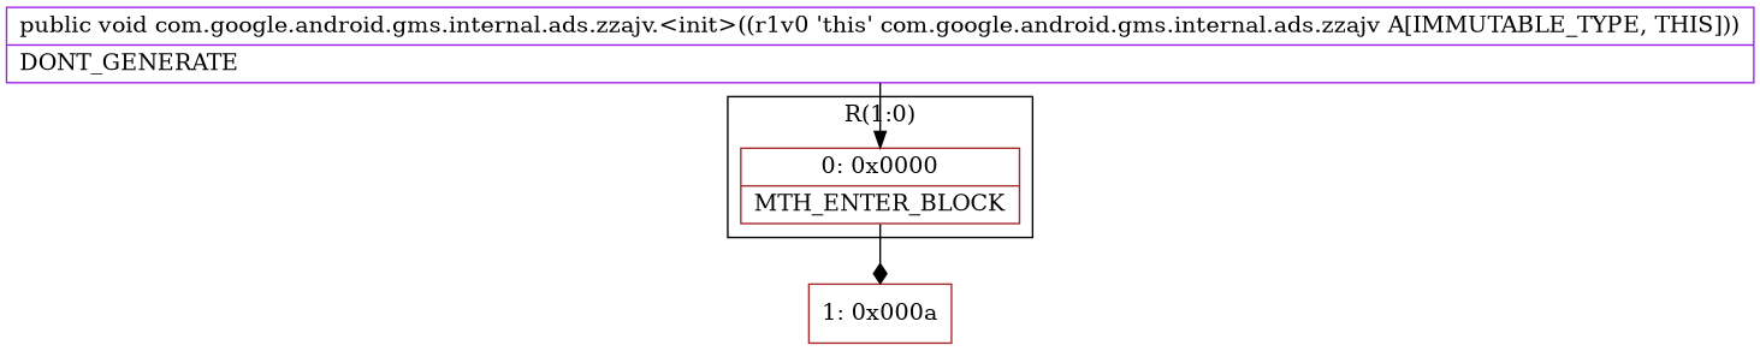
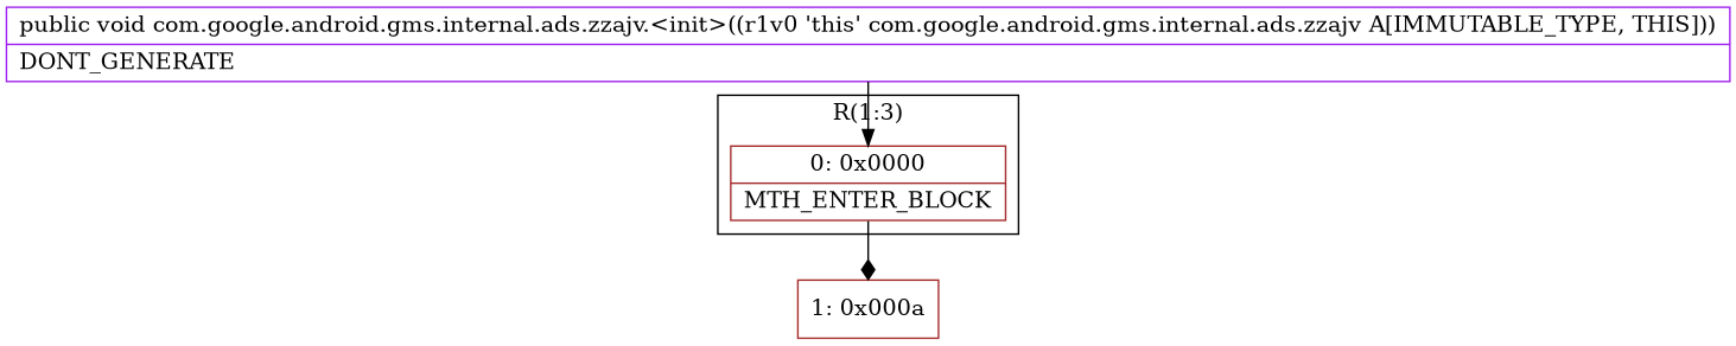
  digraph {
    node [color=brown shape=record]
    n1 [label="{0\:\ 0x0000|MTH_ENTER_BLOCK\l}"]
    n2 [label="{1\:\ 0x000a}"]
    n3 [label="{public void com.google.android.gms.internal.ads.zzajv.\<init\>((r1v0 'this' com.google.android.gms.internal.ads.zzajv A[IMMUTABLE_TYPE, THIS]))  | DONT_GENERATE\l}" color=purple]
    subgraph cluster_1 {
-     label="R(1:0)"
+     label="R(1:3)"
      n1
    }
    n1 -> n2 [arrowhead=diamond]
    n3 -> n1 [arrowhead=normal]
  }
